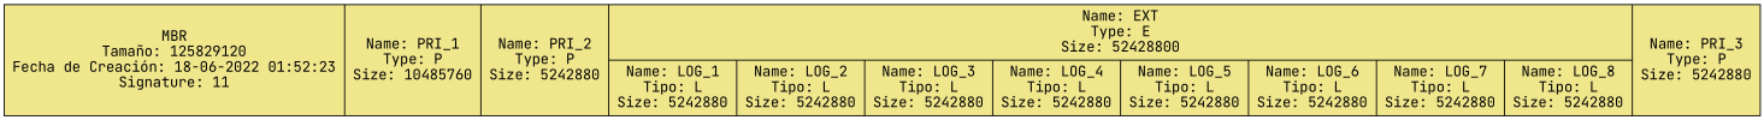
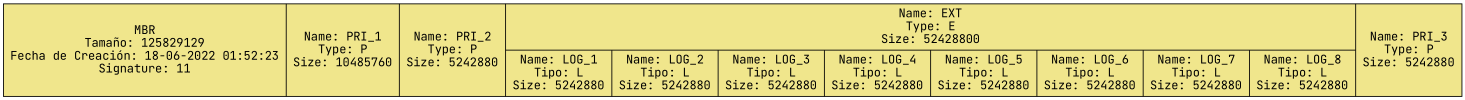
  digraph {
    fontname="JetBrains Mono"
-   n1 [fontname="JetBrains Mono" label="    MBR\nTamaño: 125829120\nFecha de Creación:  18-06-2022 01:52:23\nSignature: 11|Name: PRI_1\nType: P\nSize: 10485760\n|Name: PRI_2\nType: P\nSize: 5242880\n|{Name: EXT\nType: E\nSize: 52428800\n|{Name: LOG_1\nTipo: L\nSize: 5242880\n|Name: LOG_2\nTipo: L\nSize: 5242880\n|Name: LOG_3\nTipo: L\nSize: 5242880\n|Name: LOG_4\nTipo: L\nSize: 5242880\n|Name: LOG_5\nTipo: L\nSize: 5242880\n|Name: LOG_6\nTipo: L\nSize: 5242880\n|Name: LOG_7\nTipo: L\nSize: 5242880\n|Name: LOG_8\nTipo: L\nSize: 5242880\n}}|Name: PRI_3\nType: P\nSize: 5242880\n" shape=record style=filled fillcolor=khaki]
+   n1 [fontname="JetBrains Mono" label="    MBR\nTamaño: 125829129\nFecha de Creación:  18-06-2022 01:52:23\nSignature: 11|Name: PRI_1\nType: P\nSize: 10485760\n|Name: PRI_2\nType: P\nSize: 5242880\n|{Name: EXT\nType: E\nSize: 52428800\n|{Name: LOG_1\nTipo: L\nSize: 5242880\n|Name: LOG_2\nTipo: L\nSize: 5242880\n|Name: LOG_3\nTipo: L\nSize: 5242880\n|Name: LOG_4\nTipo: L\nSize: 5242880\n|Name: LOG_5\nTipo: L\nSize: 5242880\n|Name: LOG_6\nTipo: L\nSize: 5242880\n|Name: LOG_7\nTipo: L\nSize: 5242880\n|Name: LOG_8\nTipo: L\nSize: 5242880\n}}|Name: PRI_3\nType: P\nSize: 5242880\n" shape=record style=filled fillcolor=khaki]
  }
